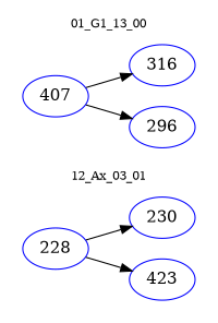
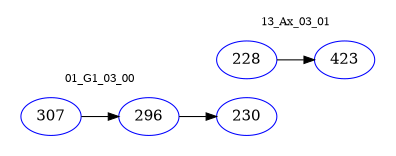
  digraph {
    rankdir=LR
    node [color=blue]
    edge [color=black]
    n1 [label=228]
    n2 [label=423]
    n3 [label=230]
-   n4 [label=407]
+   n4 [label=307]
    n5 [label=296]
-   n6 [label=316]
    subgraph cluster_1 {
      color=white
      fontsize=10
-     label="12_Ax_03_01"
+     label="13_Ax_03_01"
      n1
      n2
      n3
    }
    subgraph cluster_2 {
      color=white
      fontsize=10
-     label="01_G1_13_00"
+     label="01_G1_03_00"
      n4
      n5
-     n6
    }
    n1 -> n2
-   n1 -> n3
+   n5 -> n3
    n4 -> n5
-   n4 -> n6
  }
